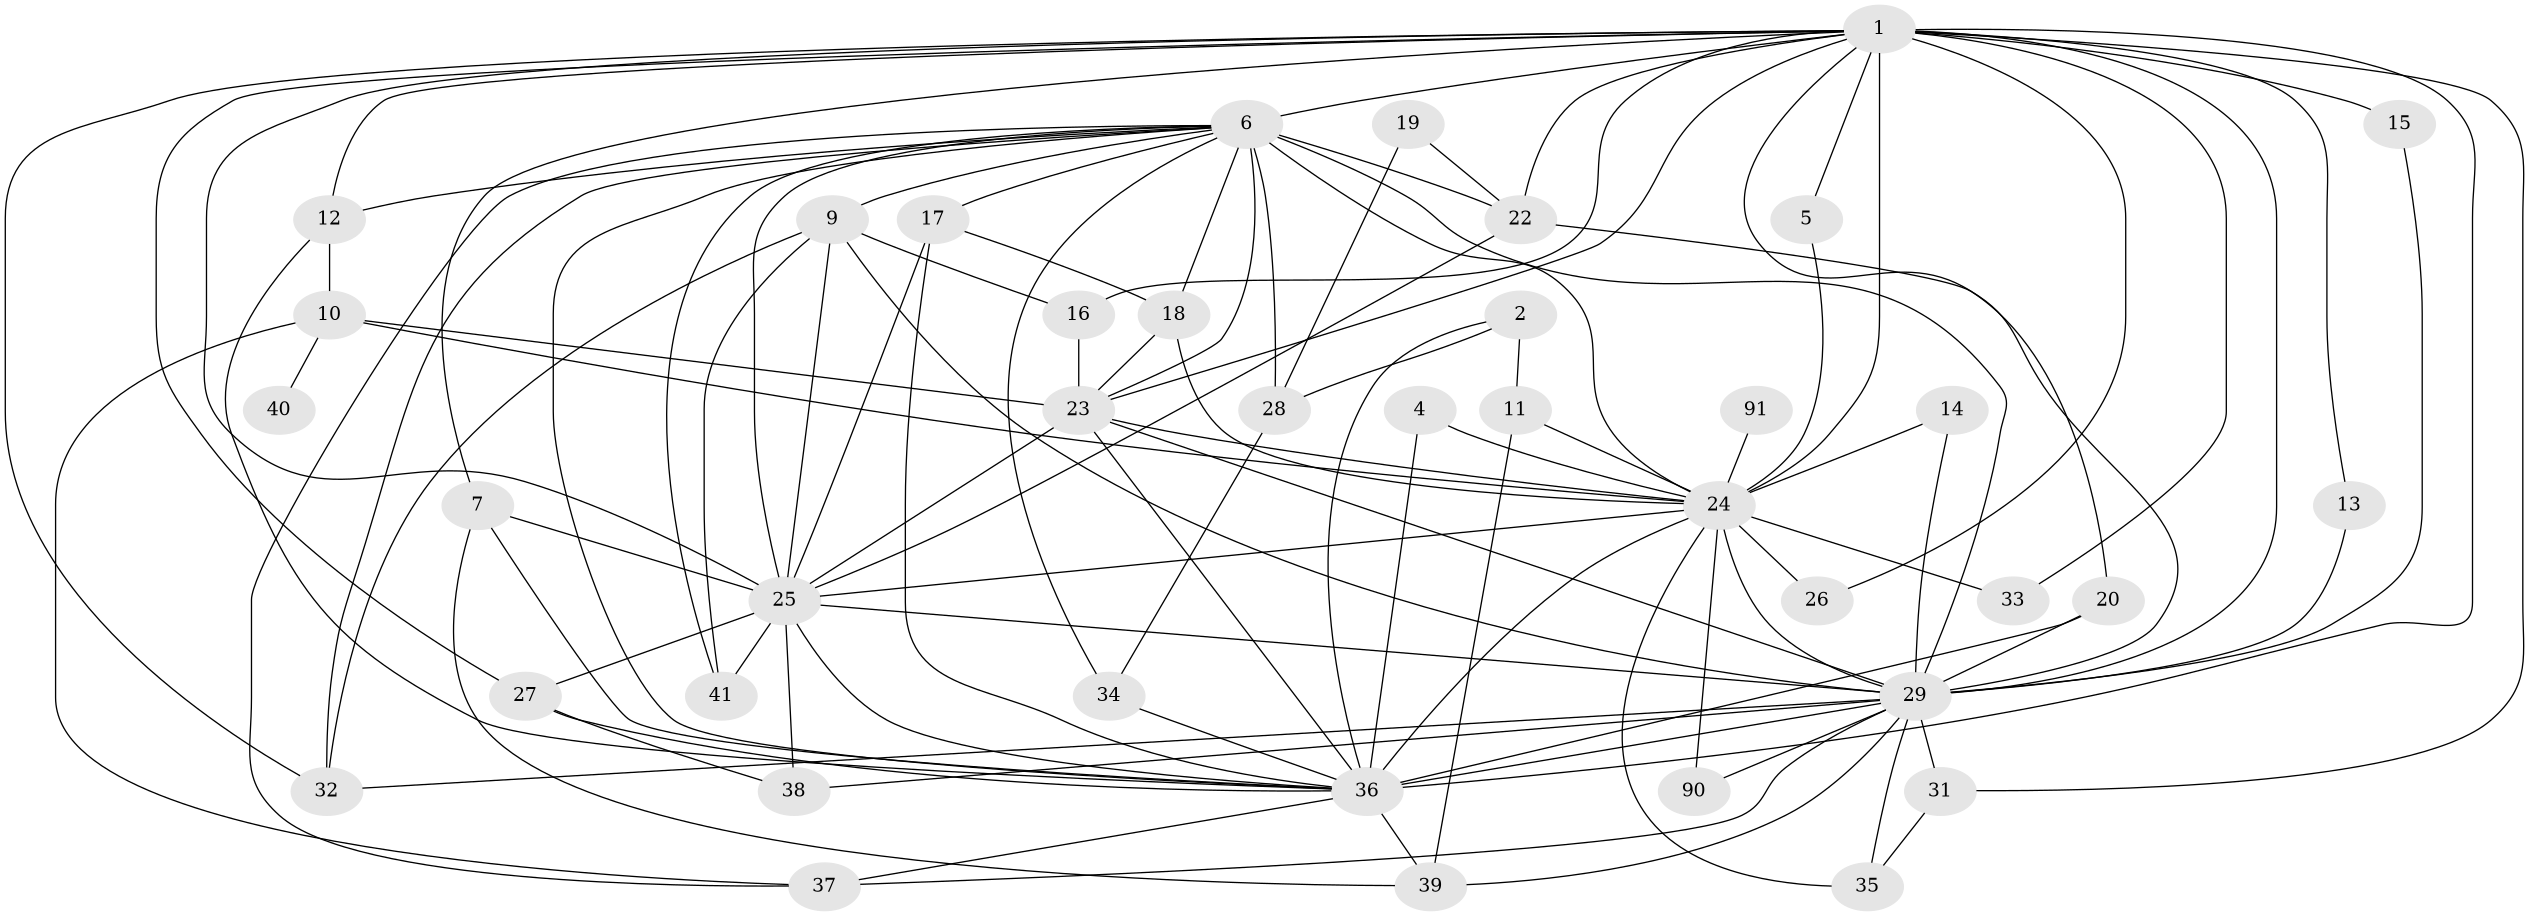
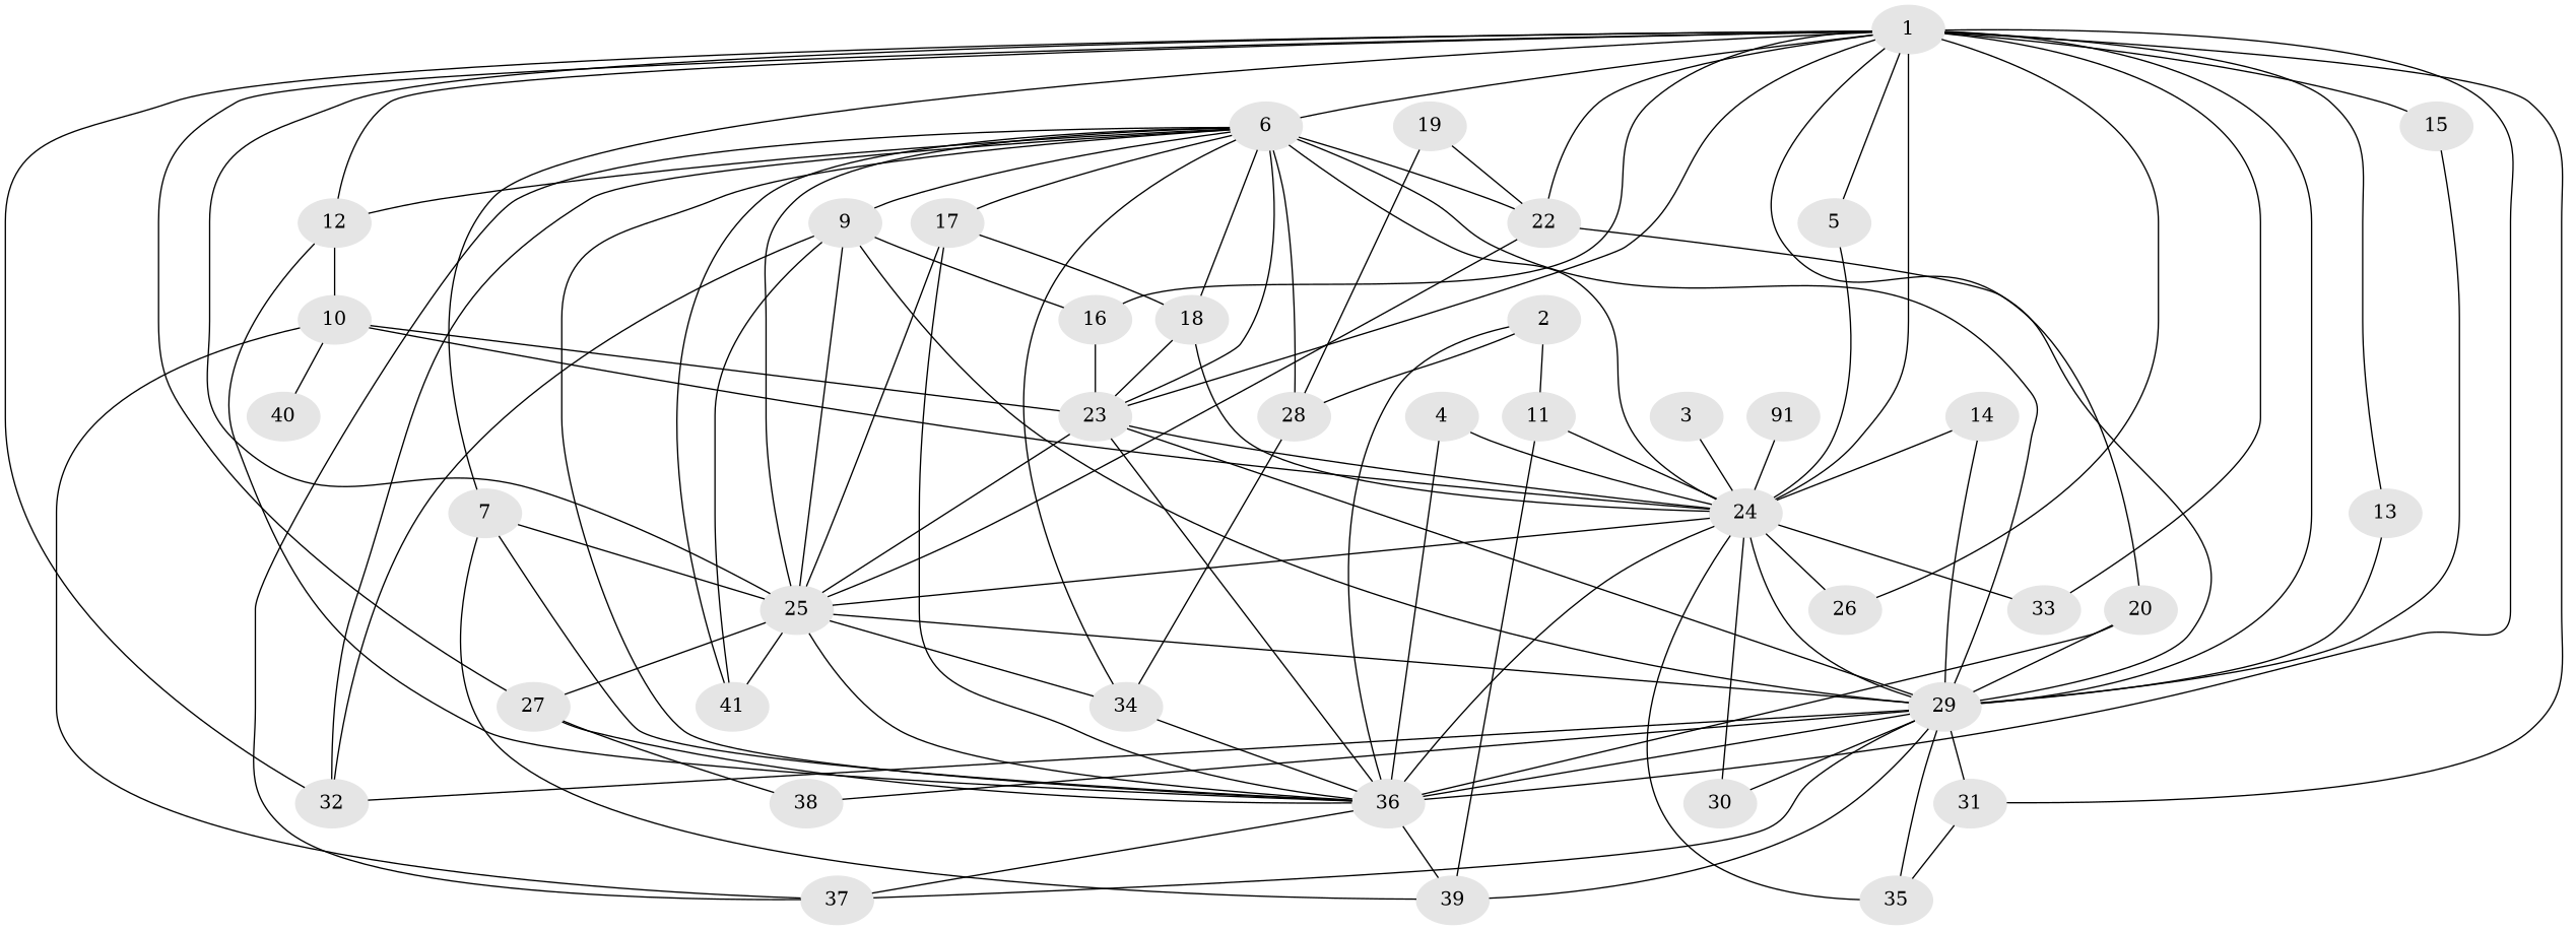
  graph {
    node [color=gray90 style=filled]
    edge [weight=1.0]
    1
    5
    6
    7
    12
    13
    15
    16
    20
    22
    23
    24
    25
    26
    27
    29
    31
    32
    33
    36
    2
    11
    28
    9
    17
    18
    34
    37
    41
    39
    10
-   30 [label=90]
+   30
    35
    38
+   3
    4
    40
    14
    19
    n40 [label=91]
    1 -- 5
    1 -- 6 [weight=5.0]
    1 -- 7
    1 -- 12
    1 -- 13
    1 -- 15 [weight=2.0]
    1 -- 16
    1 -- 20
    1 -- 22
    1 -- 23 [weight=4.0]
    1 -- 24 [weight=6.0]
    1 -- 25 [weight=5.0]
    1 -- 26
    1 -- 27
    1 -- 29 [weight=6.0]
    1 -- 31
    1 -- 32
    1 -- 33
    1 -- 36 [weight=5.0]
    5 -- 24
    6 -- 12
    6 -- 22 [weight=2.0]
    6 -- 23
    6 -- 24
    6 -- 25
    6 -- 29
    6 -- 32
    6 -- 36
    6 -- 28
    6 -- 9
    6 -- 17
    6 -- 18
    6 -- 34
    6 -- 37
    6 -- 41
    7 -- 25
    7 -- 36
    7 -- 39
    12 -- 36
    12 -- 10
    13 -- 29
    15 -- 29
    16 -- 23
    20 -- 29
    20 -- 36
    22 -- 25
    22 -- 29
    23 -- 24
    23 -- 25
    23 -- 29 [weight=2.0]
    23 -- 36
    24 -- 25
    24 -- 26
    24 -- 29
    24 -- 33
    24 -- 36
    24 -- 30
    24 -- 35
    25 -- 27
    25 -- 29
    25 -- 36
    25 -- 41
-   25 -- 38
+   25 -- 34
    27 -- 36
    27 -- 38
    29 -- 31 [weight=2.0]
    29 -- 32
    29 -- 36
    29 -- 37
    29 -- 39
    29 -- 30
    29 -- 35
    29 -- 38
    31 -- 35
    36 -- 37
    36 -- 39
    2 -- 36
    2 -- 11
    2 -- 28
    11 -- 24 [weight=2.0]
    11 -- 39
    28 -- 34
    9 -- 16
    9 -- 25
    9 -- 29
    9 -- 32
    9 -- 41
    17 -- 25
    17 -- 36
    17 -- 18
    18 -- 23
    18 -- 24
    34 -- 36
    10 -- 23
    10 -- 24
    10 -- 37
    10 -- 40
+   3 -- 24
    4 -- 24
    4 -- 36
    14 -- 24
    14 -- 29
    19 -- 22
    19 -- 28
    n40 -- 24
  }
